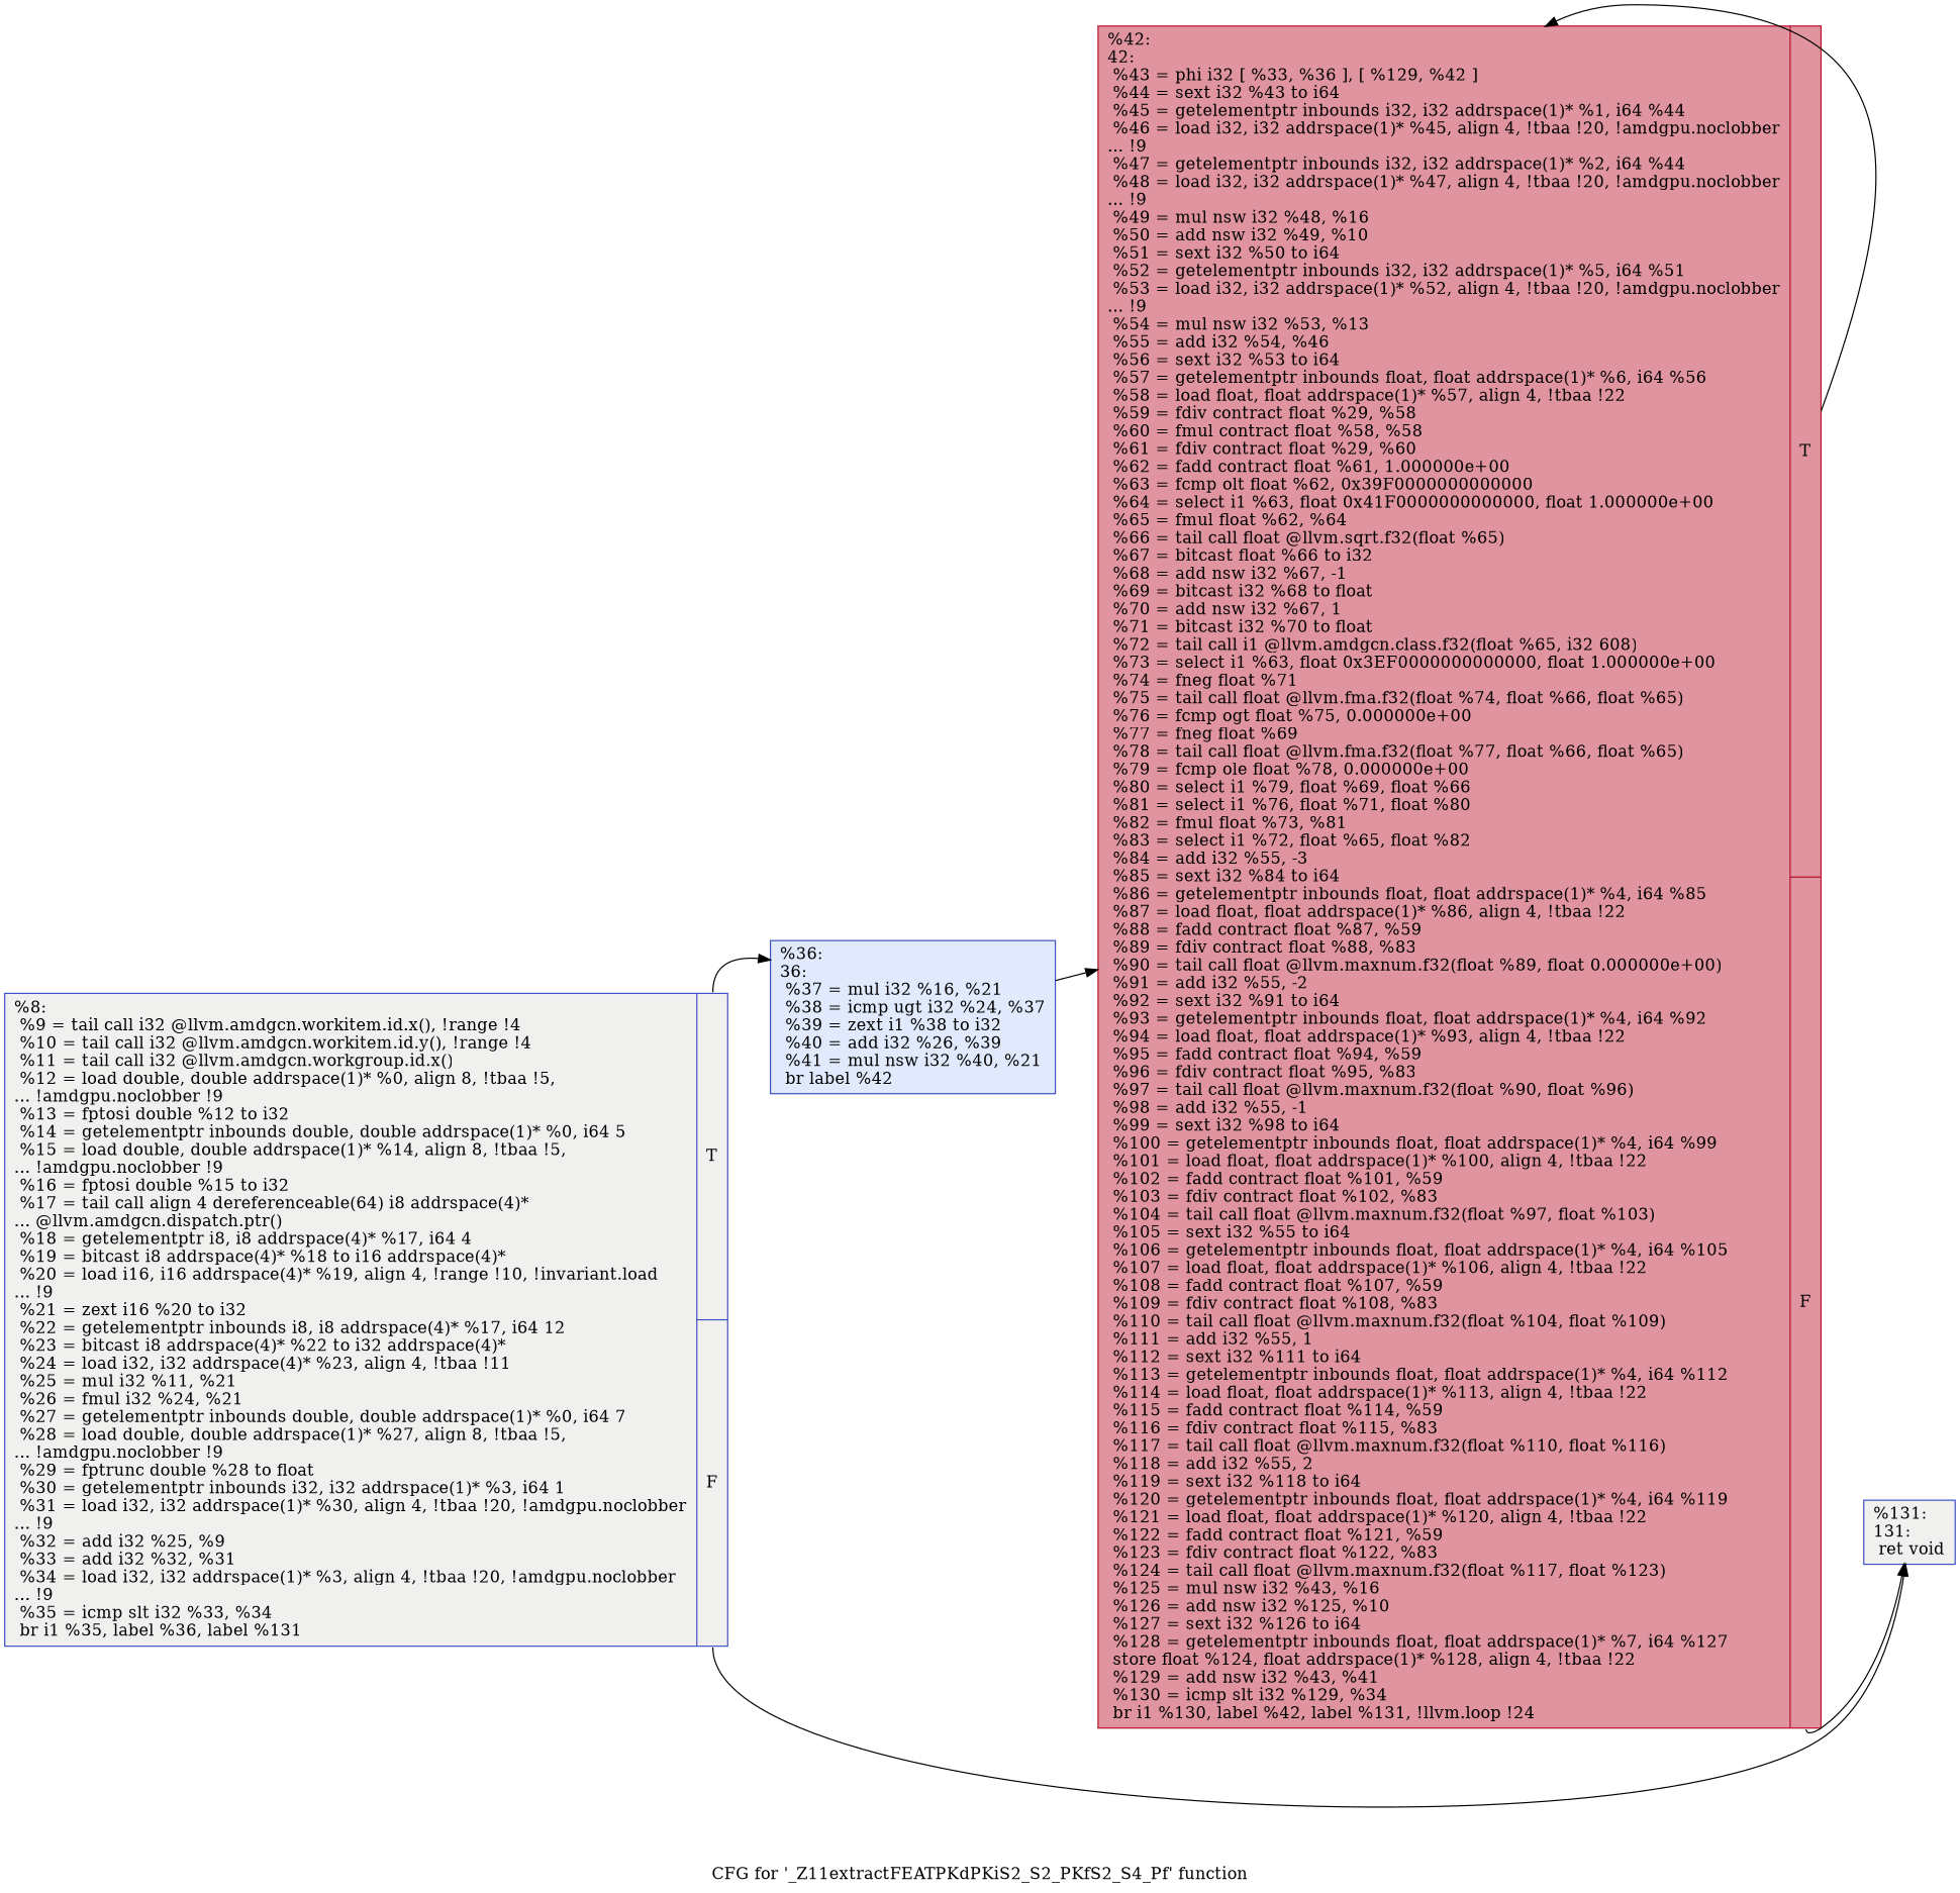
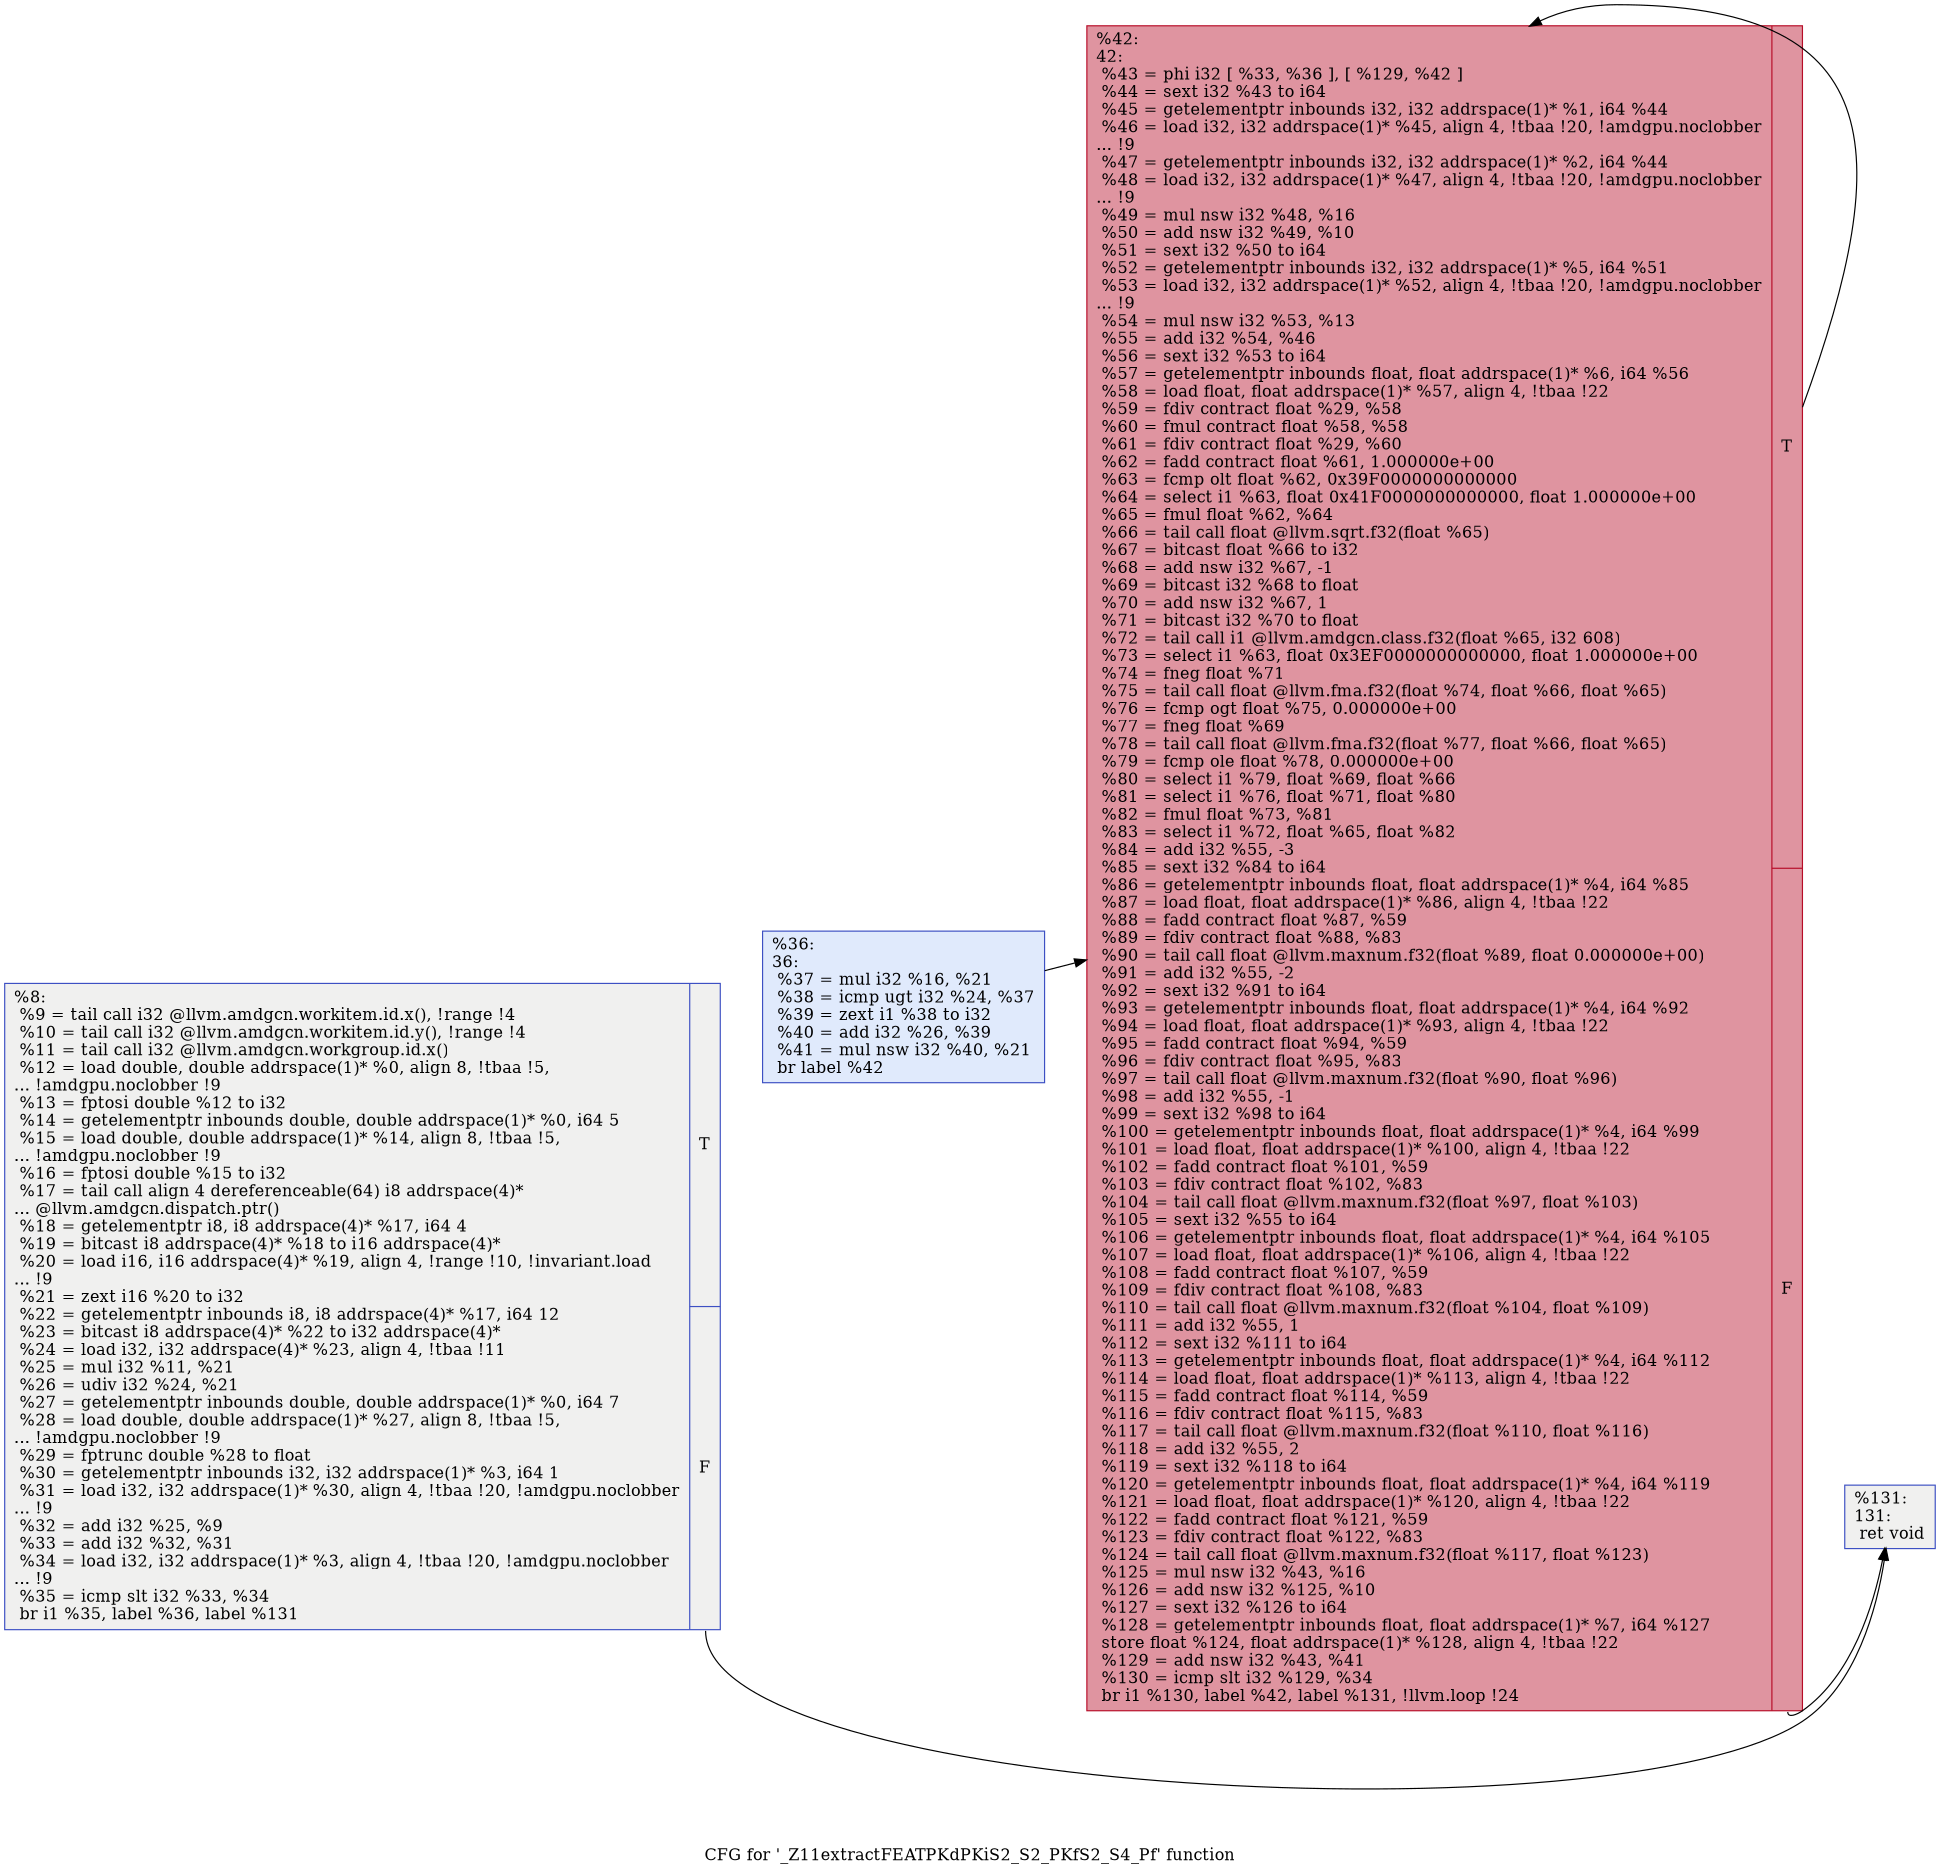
  digraph {
    label="CFG for '_Z11extractFEATPKdPKiS2_S2_PKfS2_S4_Pf' function"
    rankdir=LR
    node [color="#3d50c3ff" fillcolor="#dedcdb70" shape=record style=filled]
    edge [tailport=s0]
-   n1 [label="{%8:\l  %9 = tail call i32 @llvm.amdgcn.workitem.id.x(), !range !4\l  %10 = tail call i32 @llvm.amdgcn.workitem.id.y(), !range !4\l  %11 = tail call i32 @llvm.amdgcn.workgroup.id.x()\l  %12 = load double, double addrspace(1)* %0, align 8, !tbaa !5,\l... !amdgpu.noclobber !9\l  %13 = fptosi double %12 to i32\l  %14 = getelementptr inbounds double, double addrspace(1)* %0, i64 5\l  %15 = load double, double addrspace(1)* %14, align 8, !tbaa !5,\l... !amdgpu.noclobber !9\l  %16 = fptosi double %15 to i32\l  %17 = tail call align 4 dereferenceable(64) i8 addrspace(4)*\l... @llvm.amdgcn.dispatch.ptr()\l  %18 = getelementptr i8, i8 addrspace(4)* %17, i64 4\l  %19 = bitcast i8 addrspace(4)* %18 to i16 addrspace(4)*\l  %20 = load i16, i16 addrspace(4)* %19, align 4, !range !10, !invariant.load\l... !9\l  %21 = zext i16 %20 to i32\l  %22 = getelementptr inbounds i8, i8 addrspace(4)* %17, i64 12\l  %23 = bitcast i8 addrspace(4)* %22 to i32 addrspace(4)*\l  %24 = load i32, i32 addrspace(4)* %23, align 4, !tbaa !11\l  %25 = mul i32 %11, %21\l  %26 = fmul i32 %24, %21\l  %27 = getelementptr inbounds double, double addrspace(1)* %0, i64 7\l  %28 = load double, double addrspace(1)* %27, align 8, !tbaa !5,\l... !amdgpu.noclobber !9\l  %29 = fptrunc double %28 to float\l  %30 = getelementptr inbounds i32, i32 addrspace(1)* %3, i64 1\l  %31 = load i32, i32 addrspace(1)* %30, align 4, !tbaa !20, !amdgpu.noclobber\l... !9\l  %32 = add i32 %25, %9\l  %33 = add i32 %32, %31\l  %34 = load i32, i32 addrspace(1)* %3, align 4, !tbaa !20, !amdgpu.noclobber\l... !9\l  %35 = icmp slt i32 %33, %34\l  br i1 %35, label %36, label %131\l|{<s0>T|<s1>F}}"]
+   n1 [label="{%8:\l  %9 = tail call i32 @llvm.amdgcn.workitem.id.x(), !range !4\l  %10 = tail call i32 @llvm.amdgcn.workitem.id.y(), !range !4\l  %11 = tail call i32 @llvm.amdgcn.workgroup.id.x()\l  %12 = load double, double addrspace(1)* %0, align 8, !tbaa !5,\l... !amdgpu.noclobber !9\l  %13 = fptosi double %12 to i32\l  %14 = getelementptr inbounds double, double addrspace(1)* %0, i64 5\l  %15 = load double, double addrspace(1)* %14, align 8, !tbaa !5,\l... !amdgpu.noclobber !9\l  %16 = fptosi double %15 to i32\l  %17 = tail call align 4 dereferenceable(64) i8 addrspace(4)*\l... @llvm.amdgcn.dispatch.ptr()\l  %18 = getelementptr i8, i8 addrspace(4)* %17, i64 4\l  %19 = bitcast i8 addrspace(4)* %18 to i16 addrspace(4)*\l  %20 = load i16, i16 addrspace(4)* %19, align 4, !range !10, !invariant.load\l... !9\l  %21 = zext i16 %20 to i32\l  %22 = getelementptr inbounds i8, i8 addrspace(4)* %17, i64 12\l  %23 = bitcast i8 addrspace(4)* %22 to i32 addrspace(4)*\l  %24 = load i32, i32 addrspace(4)* %23, align 4, !tbaa !11\l  %25 = mul i32 %11, %21\l  %26 = udiv i32 %24, %21\l  %27 = getelementptr inbounds double, double addrspace(1)* %0, i64 7\l  %28 = load double, double addrspace(1)* %27, align 8, !tbaa !5,\l... !amdgpu.noclobber !9\l  %29 = fptrunc double %28 to float\l  %30 = getelementptr inbounds i32, i32 addrspace(1)* %3, i64 1\l  %31 = load i32, i32 addrspace(1)* %30, align 4, !tbaa !20, !amdgpu.noclobber\l... !9\l  %32 = add i32 %25, %9\l  %33 = add i32 %32, %31\l  %34 = load i32, i32 addrspace(1)* %3, align 4, !tbaa !20, !amdgpu.noclobber\l... !9\l  %35 = icmp slt i32 %33, %34\l  br i1 %35, label %36, label %131\l|{<s0>T|<s1>F}}"]
    n2 [fillcolor="#b9d0f970" label="{%36:\l36:                                               \l  %37 = mul i32 %16, %21\l  %38 = icmp ugt i32 %24, %37\l  %39 = zext i1 %38 to i32\l  %40 = add i32 %26, %39\l  %41 = mul nsw i32 %40, %21\l  br label %42\l}"]
    n3 [label="{%131:\l131:                                              \l  ret void\l}"]
    n4 [color="#b70d28ff" fillcolor="#b70d2870" label="{%42:\l42:                                               \l  %43 = phi i32 [ %33, %36 ], [ %129, %42 ]\l  %44 = sext i32 %43 to i64\l  %45 = getelementptr inbounds i32, i32 addrspace(1)* %1, i64 %44\l  %46 = load i32, i32 addrspace(1)* %45, align 4, !tbaa !20, !amdgpu.noclobber\l... !9\l  %47 = getelementptr inbounds i32, i32 addrspace(1)* %2, i64 %44\l  %48 = load i32, i32 addrspace(1)* %47, align 4, !tbaa !20, !amdgpu.noclobber\l... !9\l  %49 = mul nsw i32 %48, %16\l  %50 = add nsw i32 %49, %10\l  %51 = sext i32 %50 to i64\l  %52 = getelementptr inbounds i32, i32 addrspace(1)* %5, i64 %51\l  %53 = load i32, i32 addrspace(1)* %52, align 4, !tbaa !20, !amdgpu.noclobber\l... !9\l  %54 = mul nsw i32 %53, %13\l  %55 = add i32 %54, %46\l  %56 = sext i32 %53 to i64\l  %57 = getelementptr inbounds float, float addrspace(1)* %6, i64 %56\l  %58 = load float, float addrspace(1)* %57, align 4, !tbaa !22\l  %59 = fdiv contract float %29, %58\l  %60 = fmul contract float %58, %58\l  %61 = fdiv contract float %29, %60\l  %62 = fadd contract float %61, 1.000000e+00\l  %63 = fcmp olt float %62, 0x39F0000000000000\l  %64 = select i1 %63, float 0x41F0000000000000, float 1.000000e+00\l  %65 = fmul float %62, %64\l  %66 = tail call float @llvm.sqrt.f32(float %65)\l  %67 = bitcast float %66 to i32\l  %68 = add nsw i32 %67, -1\l  %69 = bitcast i32 %68 to float\l  %70 = add nsw i32 %67, 1\l  %71 = bitcast i32 %70 to float\l  %72 = tail call i1 @llvm.amdgcn.class.f32(float %65, i32 608)\l  %73 = select i1 %63, float 0x3EF0000000000000, float 1.000000e+00\l  %74 = fneg float %71\l  %75 = tail call float @llvm.fma.f32(float %74, float %66, float %65)\l  %76 = fcmp ogt float %75, 0.000000e+00\l  %77 = fneg float %69\l  %78 = tail call float @llvm.fma.f32(float %77, float %66, float %65)\l  %79 = fcmp ole float %78, 0.000000e+00\l  %80 = select i1 %79, float %69, float %66\l  %81 = select i1 %76, float %71, float %80\l  %82 = fmul float %73, %81\l  %83 = select i1 %72, float %65, float %82\l  %84 = add i32 %55, -3\l  %85 = sext i32 %84 to i64\l  %86 = getelementptr inbounds float, float addrspace(1)* %4, i64 %85\l  %87 = load float, float addrspace(1)* %86, align 4, !tbaa !22\l  %88 = fadd contract float %87, %59\l  %89 = fdiv contract float %88, %83\l  %90 = tail call float @llvm.maxnum.f32(float %89, float 0.000000e+00)\l  %91 = add i32 %55, -2\l  %92 = sext i32 %91 to i64\l  %93 = getelementptr inbounds float, float addrspace(1)* %4, i64 %92\l  %94 = load float, float addrspace(1)* %93, align 4, !tbaa !22\l  %95 = fadd contract float %94, %59\l  %96 = fdiv contract float %95, %83\l  %97 = tail call float @llvm.maxnum.f32(float %90, float %96)\l  %98 = add i32 %55, -1\l  %99 = sext i32 %98 to i64\l  %100 = getelementptr inbounds float, float addrspace(1)* %4, i64 %99\l  %101 = load float, float addrspace(1)* %100, align 4, !tbaa !22\l  %102 = fadd contract float %101, %59\l  %103 = fdiv contract float %102, %83\l  %104 = tail call float @llvm.maxnum.f32(float %97, float %103)\l  %105 = sext i32 %55 to i64\l  %106 = getelementptr inbounds float, float addrspace(1)* %4, i64 %105\l  %107 = load float, float addrspace(1)* %106, align 4, !tbaa !22\l  %108 = fadd contract float %107, %59\l  %109 = fdiv contract float %108, %83\l  %110 = tail call float @llvm.maxnum.f32(float %104, float %109)\l  %111 = add i32 %55, 1\l  %112 = sext i32 %111 to i64\l  %113 = getelementptr inbounds float, float addrspace(1)* %4, i64 %112\l  %114 = load float, float addrspace(1)* %113, align 4, !tbaa !22\l  %115 = fadd contract float %114, %59\l  %116 = fdiv contract float %115, %83\l  %117 = tail call float @llvm.maxnum.f32(float %110, float %116)\l  %118 = add i32 %55, 2\l  %119 = sext i32 %118 to i64\l  %120 = getelementptr inbounds float, float addrspace(1)* %4, i64 %119\l  %121 = load float, float addrspace(1)* %120, align 4, !tbaa !22\l  %122 = fadd contract float %121, %59\l  %123 = fdiv contract float %122, %83\l  %124 = tail call float @llvm.maxnum.f32(float %117, float %123)\l  %125 = mul nsw i32 %43, %16\l  %126 = add nsw i32 %125, %10\l  %127 = sext i32 %126 to i64\l  %128 = getelementptr inbounds float, float addrspace(1)* %7, i64 %127\l  store float %124, float addrspace(1)* %128, align 4, !tbaa !22\l  %129 = add nsw i32 %43, %41\l  %130 = icmp slt i32 %129, %34\l  br i1 %130, label %42, label %131, !llvm.loop !24\l|{<s0>T|<s1>F}}"]
-   n1 -> n2
    n1 -> n3 [tailport=s1]
    n2 -> n4
    n4 -> n3 [tailport=s1]
    n4 -> n4
  }
